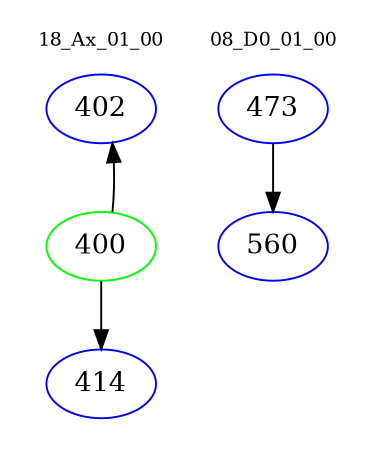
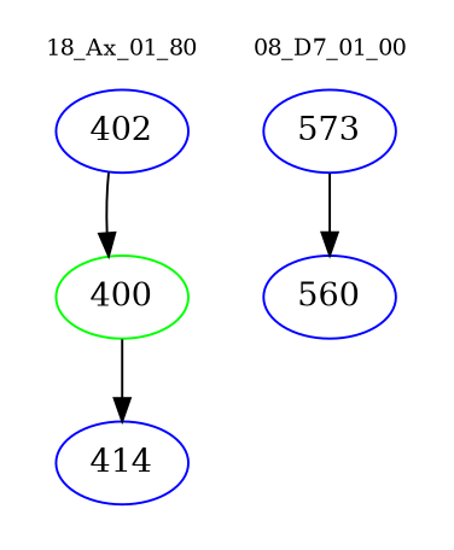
  digraph {
    node [color=blue]
    edge [color=black]
    n1 [label=402]
    n2 [color=green label=400]
    n3 [label=414]
-   n4 [label=473]
+   n4 [label=573]
    n5 [label=560]
    subgraph cluster_1 {
      color=white
      fontsize=10
-     label="18_Ax_01_00"
+     label="18_Ax_01_80"
      n1
      n2
      n3
    }
    subgraph cluster_2 {
      color=white
      fontsize=10
-     label="08_D0_01_00"
+     label="08_D7_01_00"
      n4
      n5
    }
-   n2 -> n1
+   n1 -> n2
    n2 -> n3
    n4 -> n5
  }
